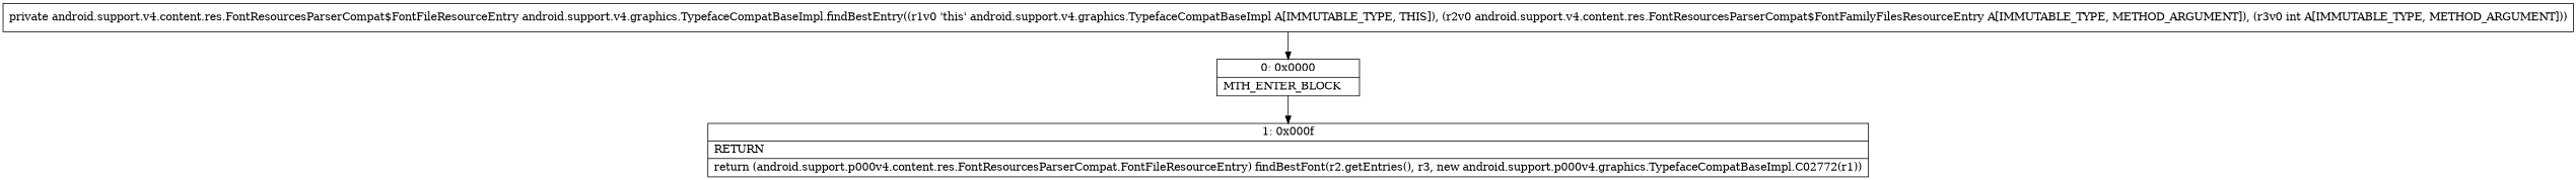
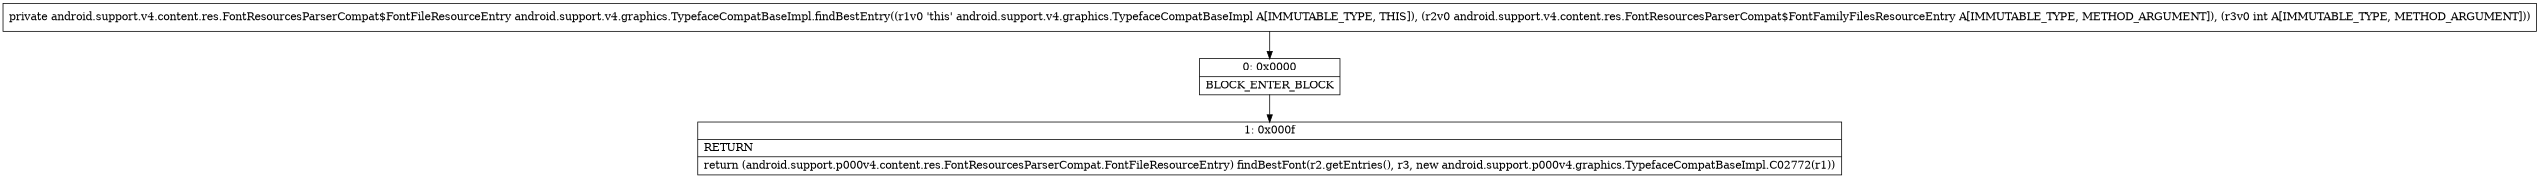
  digraph {
    node [shape=record]
-   n1 [label="{0\:\ 0x0000|MTH_ENTER_BLOCK\l}"]
+   n1 [label="{0\:\ 0x0000|BLOCK_ENTER_BLOCK\l}"]
    n2 [label="{1\:\ 0x000f|RETURN\l|return (android.support.p000v4.content.res.FontResourcesParserCompat.FontFileResourceEntry) findBestFont(r2.getEntries(), r3, new android.support.p000v4.graphics.TypefaceCompatBaseImpl.C02772(r1))\l}"]
    n3 [label="{private android.support.v4.content.res.FontResourcesParserCompat$FontFileResourceEntry android.support.v4.graphics.TypefaceCompatBaseImpl.findBestEntry((r1v0 'this' android.support.v4.graphics.TypefaceCompatBaseImpl A[IMMUTABLE_TYPE, THIS]), (r2v0 android.support.v4.content.res.FontResourcesParserCompat$FontFamilyFilesResourceEntry A[IMMUTABLE_TYPE, METHOD_ARGUMENT]), (r3v0 int A[IMMUTABLE_TYPE, METHOD_ARGUMENT])) }"]
    n1 -> n2
    n3 -> n1
  }
